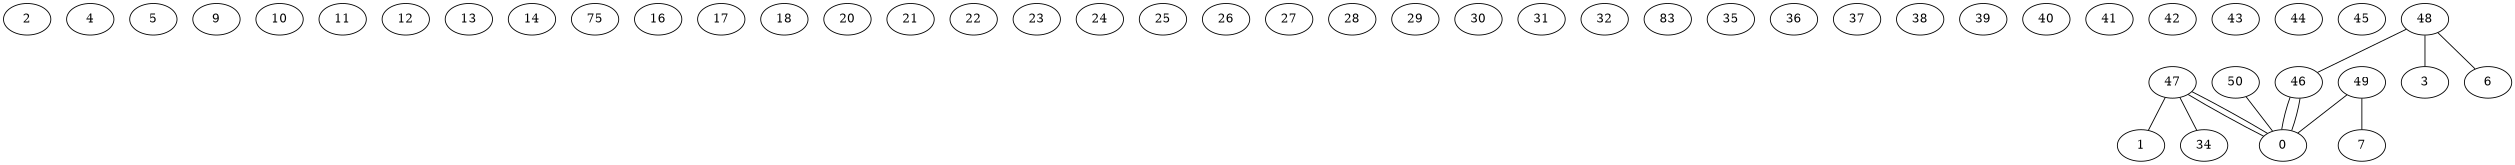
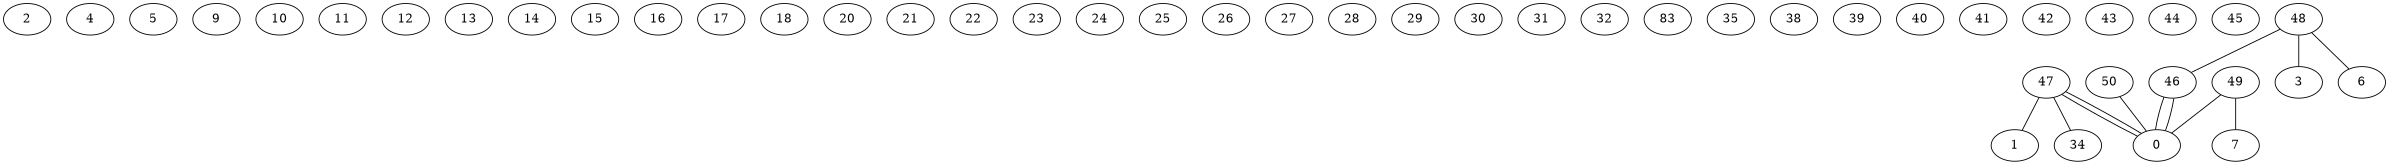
  graph {
    2
    4
    5
    9
    10
    11
    12
    13
    14
-   15 [label=75]
+   15
    16
    17
    18
    20
    21
    22
    23
    24
    25
    26
    27
    28
    29
    30
    31
    32
    n27 [label=83]
    35
-   36
-   37
    38
    39
    40
    41
    42
    43
    44
    45
    46
    0
    47
    1
    34
    48
    3
    6
    49
    7
    50
    46 -- 0
    46 -- 0
    47 -- 0
    47 -- 0
    47 -- 1
    47 -- 34
    48 -- 46
    48 -- 3
    48 -- 6
    49 -- 0
    49 -- 7
    50 -- 0
  }
